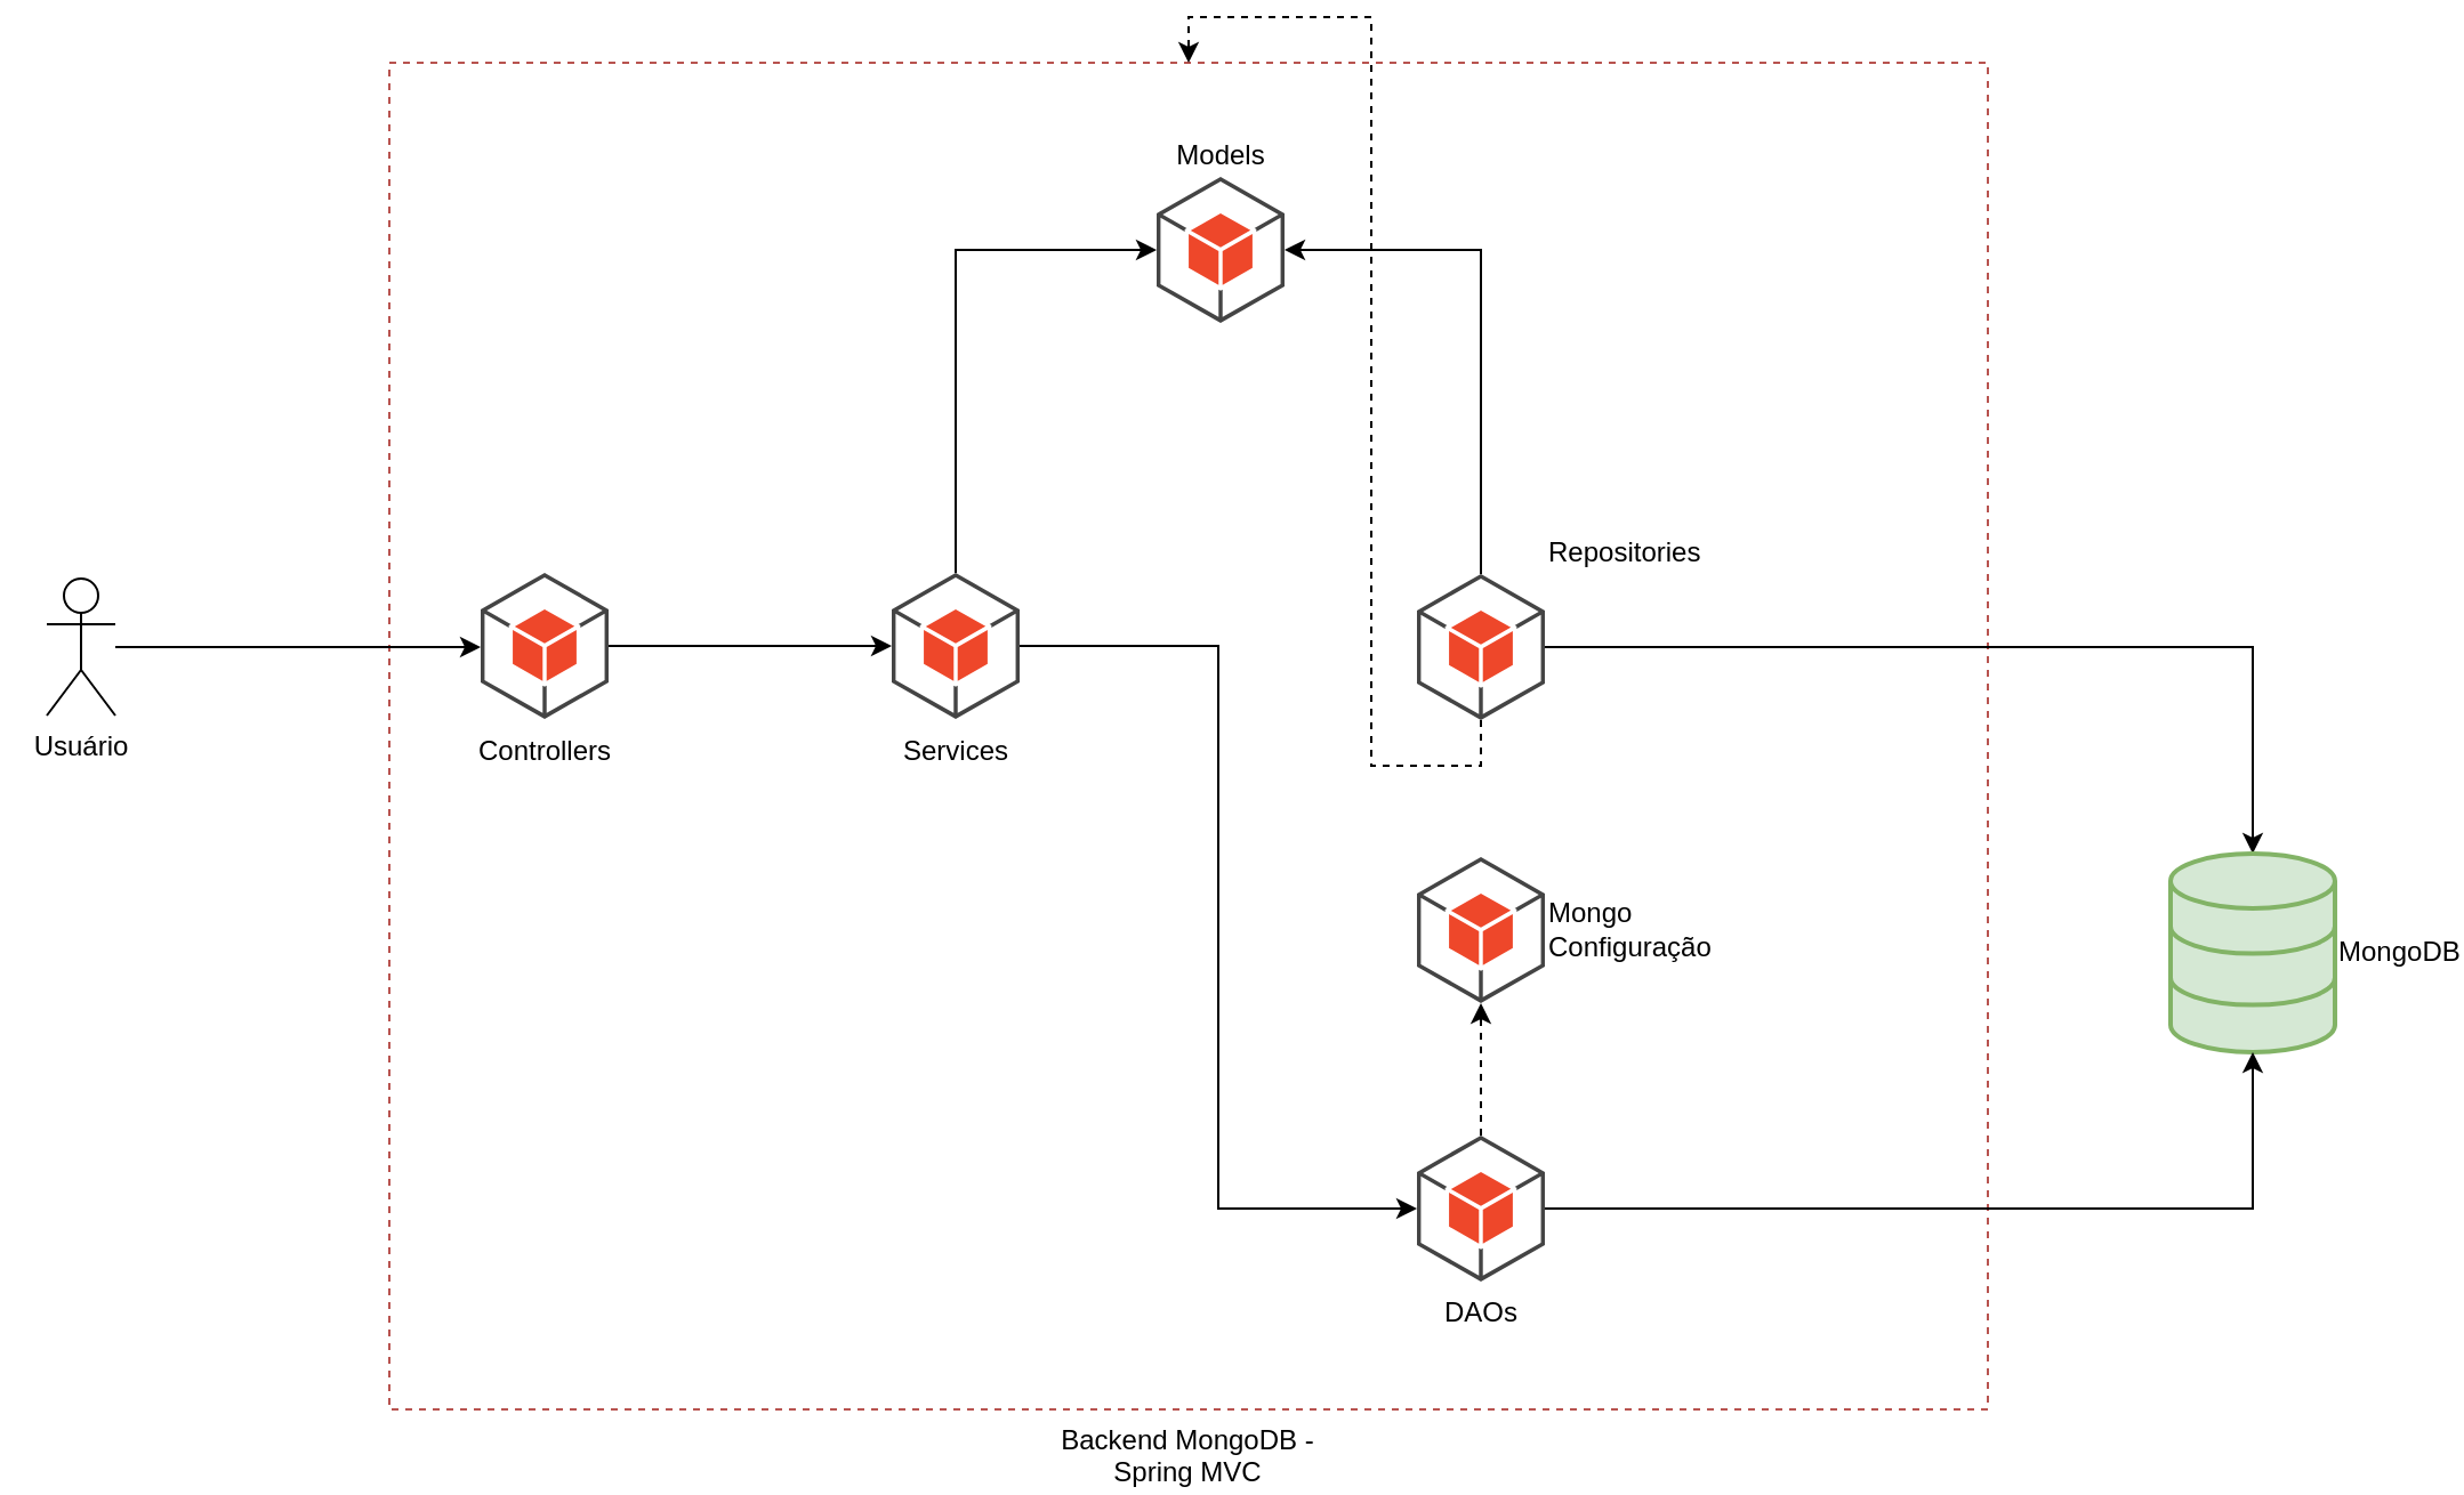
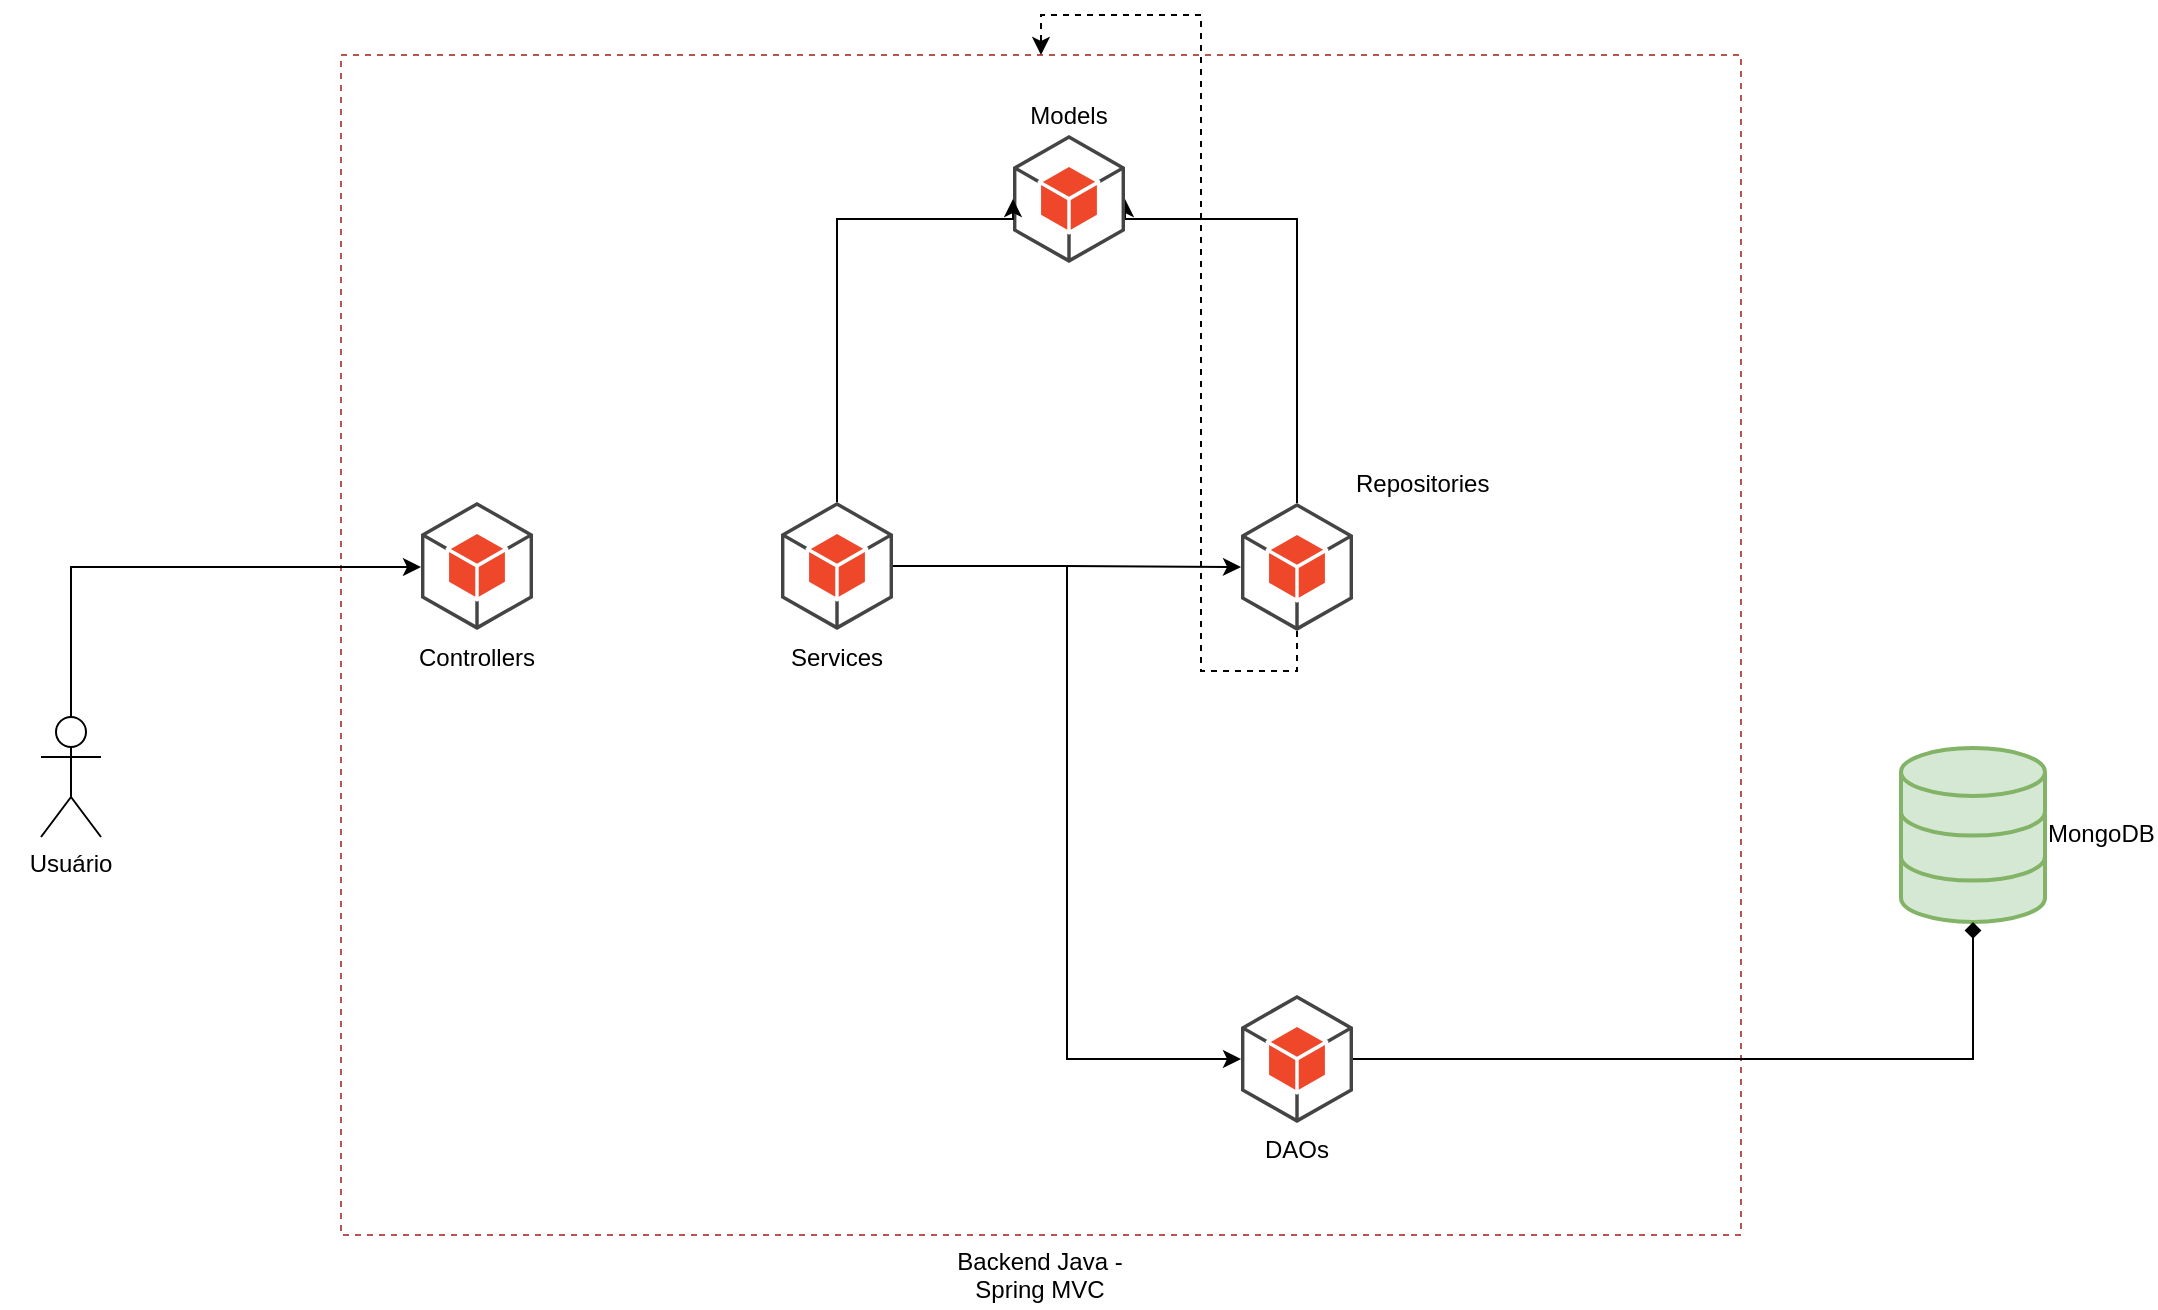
  <mxCell id="0" />
  <mxCell id="1" parent="0" />
- <mxCell id="2" value="Backend MongoDB - &lt;br&gt;Spring MVC" style="rounded=0;whiteSpace=wrap;html=1;fillColor=none;dashed=1;imageVerticalAlign=bottom;labelPosition=center;verticalLabelPosition=bottom;align=center;verticalAlign=top;strokeColor=#b85450;" parent="1" vertex="1"><mxGeometry x="170" y="20" width="700" height="590" as="geometry" /></mxCell>
- <mxCell id="3" value="&lt;span style=&quot;text-align: right&quot;&gt;Mongo&amp;nbsp;&lt;/span&gt;&lt;br style=&quot;text-align: right&quot;&gt;&lt;span style=&quot;text-align: right&quot;&gt;Configuração&lt;/span&gt;" style="outlineConnect=0;dashed=0;verticalLabelPosition=middle;verticalAlign=middle;align=left;html=1;shape=mxgraph.aws3.android;fillColor=#EE472A;gradientColor=none;labelPosition=right;" parent="1" vertex="1"><mxGeometry x="620" y="368" width="56" height="64" as="geometry" /></mxCell>
- <mxCell id="4" style="edgeStyle=orthogonalEdgeStyle;rounded=0;orthogonalLoop=1;jettySize=auto;html=1;" edge="1" parent="1" source="7" target="8"><mxGeometry relative="1" as="geometry" /></mxCell>
+ <mxCell id="2" value="Backend Java - &lt;br&gt;Spring MVC" style="rounded=0;whiteSpace=wrap;html=1;fillColor=none;dashed=1;imageVerticalAlign=bottom;labelPosition=center;verticalLabelPosition=bottom;align=center;verticalAlign=top;strokeColor=#b85450;" parent="1" vertex="1"><mxGeometry x="170" y="20" width="700" height="590" as="geometry" /></mxCell>
  <mxCell id="5" style="edgeStyle=orthogonalEdgeStyle;rounded=0;orthogonalLoop=1;jettySize=auto;html=1;dashed=1;" edge="1" parent="1" source="7" target="2"><mxGeometry relative="1" as="geometry" /></mxCell>
  <mxCell id="6" style="edgeStyle=orthogonalEdgeStyle;rounded=0;orthogonalLoop=1;jettySize=auto;html=1;entryX=1;entryY=0.5;entryDx=0;entryDy=0;entryPerimeter=0;" edge="1" parent="1" source="7" target="9"><mxGeometry relative="1" as="geometry"><Array as="points"><mxPoint x="648" y="102" /></Array></mxGeometry></mxCell>
  <mxCell id="7" value="Repositories" style="outlineConnect=0;dashed=0;verticalLabelPosition=top;verticalAlign=bottom;align=left;html=1;shape=mxgraph.aws3.android;fillColor=#EE472A;gradientColor=none;labelPosition=right;" parent="1" vertex="1"><mxGeometry x="620" y="244" width="56" height="64" as="geometry" /></mxCell>
  <mxCell id="8" value="MongoDB&lt;br&gt;" style="html=1;verticalLabelPosition=middle;align=left;labelBackgroundColor=#ffffff;verticalAlign=middle;strokeWidth=2;strokeColor=#82b366;fillColor=#d5e8d4;shadow=0;dashed=0;shape=mxgraph.ios7.icons.data;labelPosition=right;" parent="1" vertex="1"><mxGeometry x="950" y="366.5" width="72" height="87" as="geometry" /></mxCell>
- <mxCell id="9" value="&lt;span style=&quot;text-align: left&quot;&gt;Models&lt;/span&gt;" style="outlineConnect=0;dashed=0;verticalLabelPosition=top;verticalAlign=bottom;align=center;html=1;shape=mxgraph.aws3.android;fillColor=#EE472A;gradientColor=none;labelPosition=center;" parent="1" vertex="1"><mxGeometry x="506" y="70" width="56" height="64" as="geometry" /></mxCell>
- <mxCell id="10" style="edgeStyle=orthogonalEdgeStyle;rounded=0;orthogonalLoop=1;jettySize=auto;html=1;" parent="1" source="11" target="17" edge="1"><mxGeometry relative="1" as="geometry" /></mxCell>
+ <mxCell id="9" value="&lt;span style=&quot;text-align: left&quot;&gt;Models&lt;/span&gt;" style="outlineConnect=0;dashed=0;verticalLabelPosition=top;verticalAlign=bottom;align=center;html=1;shape=mxgraph.aws3.android;fillColor=#EE472A;gradientColor=none;labelPosition=center;" parent="1" vertex="1"><mxGeometry x="506" y="60" width="56" height="64" as="geometry" /></mxCell>
  <mxCell id="11" value="Controllers" style="outlineConnect=0;dashed=0;verticalLabelPosition=bottom;verticalAlign=top;align=center;html=1;shape=mxgraph.aws3.android;fillColor=#EE472A;gradientColor=none;" parent="1" vertex="1"><mxGeometry x="210" y="243.5" width="56" height="64" as="geometry" /></mxCell>
  <mxCell id="12" style="edgeStyle=orthogonalEdgeStyle;rounded=0;orthogonalLoop=1;jettySize=auto;html=1;" parent="1" source="13" target="11" edge="1"><mxGeometry relative="1" as="geometry"><Array as="points"><mxPoint x="170" y="276" /><mxPoint x="170" y="276" /></Array></mxGeometry></mxCell>
- <mxCell id="13" value="Usuário" style="shape=umlActor;verticalLabelPosition=bottom;labelBackgroundColor=#ffffff;verticalAlign=top;html=1;outlineConnect=0;fillColor=none;" parent="1" vertex="1"><mxGeometry x="20" y="246" width="30" height="60" as="geometry" /></mxCell>
+ <mxCell id="13" value="Usuário" style="shape=umlActor;verticalLabelPosition=bottom;labelBackgroundColor=#ffffff;verticalAlign=top;html=1;outlineConnect=0;fillColor=none;" parent="1" vertex="1"><mxGeometry x="20" y="351" width="30" height="60" as="geometry" /></mxCell>
+ <mxCell id="14" style="edgeStyle=orthogonalEdgeStyle;rounded=0;orthogonalLoop=1;jettySize=auto;html=1;" parent="1" source="17" target="7" edge="1"><mxGeometry relative="1" as="geometry" /></mxCell>
  <mxCell id="15" style="edgeStyle=orthogonalEdgeStyle;rounded=0;orthogonalLoop=1;jettySize=auto;html=1;entryX=0;entryY=0.5;entryDx=0;entryDy=0;entryPerimeter=0;" edge="1" parent="1" source="17" target="20"><mxGeometry relative="1" as="geometry" /></mxCell>
  <mxCell id="16" style="edgeStyle=orthogonalEdgeStyle;rounded=0;orthogonalLoop=1;jettySize=auto;html=1;entryX=0;entryY=0.5;entryDx=0;entryDy=0;entryPerimeter=0;" edge="1" parent="1" source="17" target="9"><mxGeometry relative="1" as="geometry"><Array as="points"><mxPoint x="418" y="102" /></Array></mxGeometry></mxCell>
  <mxCell id="17" value="Services" style="outlineConnect=0;dashed=0;verticalLabelPosition=bottom;verticalAlign=top;align=center;html=1;shape=mxgraph.aws3.android;fillColor=#EE472A;gradientColor=none;" parent="1" vertex="1"><mxGeometry x="390" y="243.5" width="56" height="64" as="geometry" /></mxCell>
- <mxCell id="18" style="edgeStyle=orthogonalEdgeStyle;rounded=0;orthogonalLoop=1;jettySize=auto;html=1;" edge="1" parent="1" source="20" target="8"><mxGeometry relative="1" as="geometry" /></mxCell>
- <mxCell id="19" style="edgeStyle=orthogonalEdgeStyle;rounded=0;orthogonalLoop=1;jettySize=auto;html=1;dashed=1;" edge="1" parent="1" source="20" target="3"><mxGeometry relative="1" as="geometry" /></mxCell>
+ <mxCell id="18" style="edgeStyle=orthogonalEdgeStyle;rounded=0;orthogonalLoop=1;jettySize=auto;html=1;endArrow=diamond;" edge="1" parent="1" source="20" target="8"><mxGeometry relative="1" as="geometry" /></mxCell>
  <mxCell id="20" value="DAOs" style="outlineConnect=0;dashed=0;verticalLabelPosition=bottom;verticalAlign=top;align=center;html=1;shape=mxgraph.aws3.android;fillColor=#EE472A;gradientColor=none;" vertex="1" parent="1"><mxGeometry x="620" y="490" width="56" height="64" as="geometry" /></mxCell>
